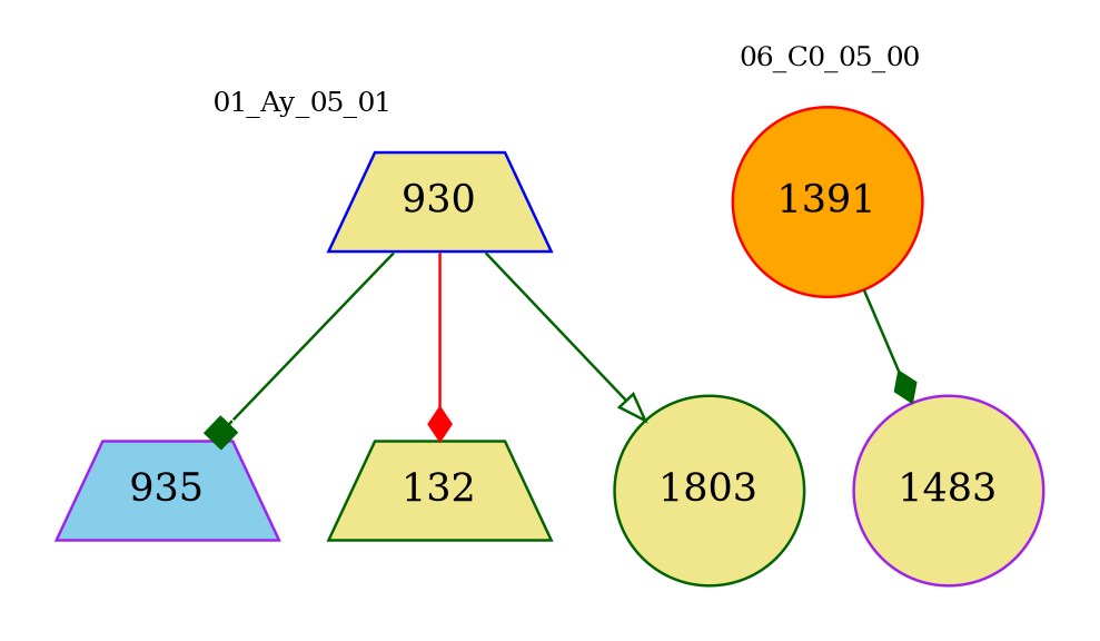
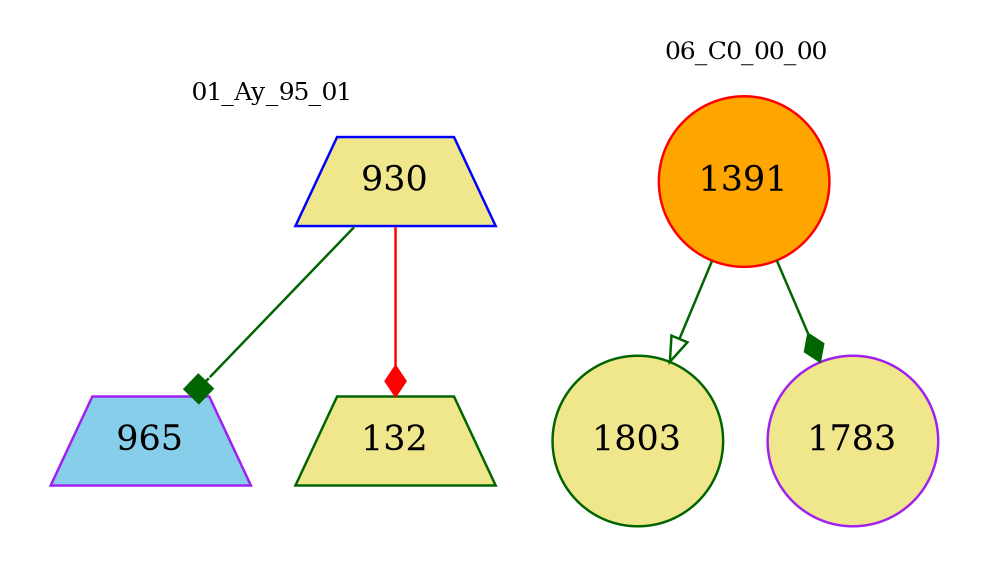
  digraph {
    node [color=purple fillcolor=khaki shape=trapezium style=filled]
    edge [arrowhead=diamond color=darkgreen]
    n1 [color=blue label=930]
-   n2 [fillcolor=skyblue label=935]
+   n2 [fillcolor=skyblue label=965]
    n3 [color=darkgreen label=132]
    n4 [color=red fillcolor=orange label=1391 shape=circle]
-   n5 [label=1483 shape=circle]
+   n5 [label=1783 shape=circle]
    n6 [color=darkgreen label=1803 shape=circle]
    subgraph cluster_1 {
      color=white
      fontsize=10
-     label="01_Ay_05_01"
+     label="01_Ay_95_01"
      n1
      n2
      n3
    }
    subgraph cluster_2 {
      color=white
      fontsize=10
-     label="06_C0_05_00"
+     label="06_C0_00_00"
      n4
      n5
      n6
    }
    n1 -> n2 [arrowhead=box]
    n1 -> n3 [color=red]
    n4 -> n5
-   n1 -> n6 [arrowhead=onormal]
+   n4 -> n6 [arrowhead=onormal]
  }
